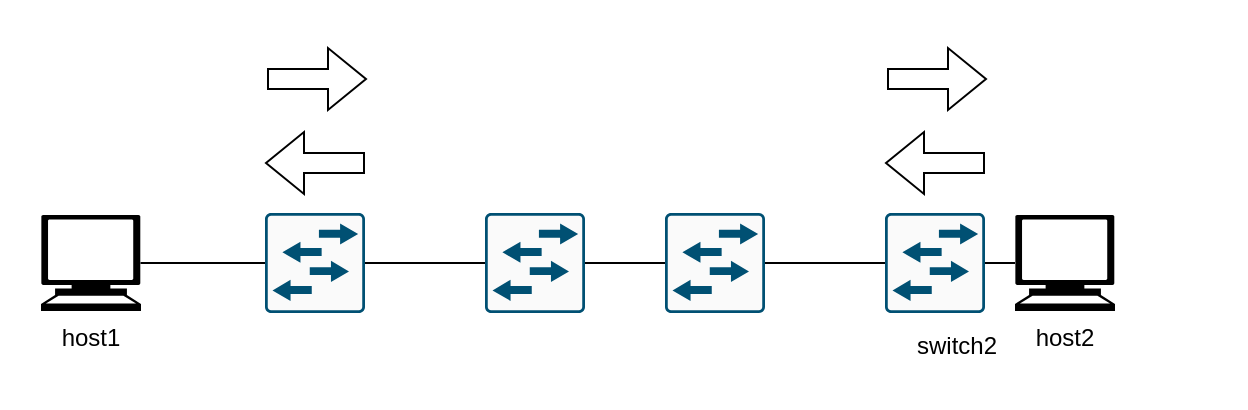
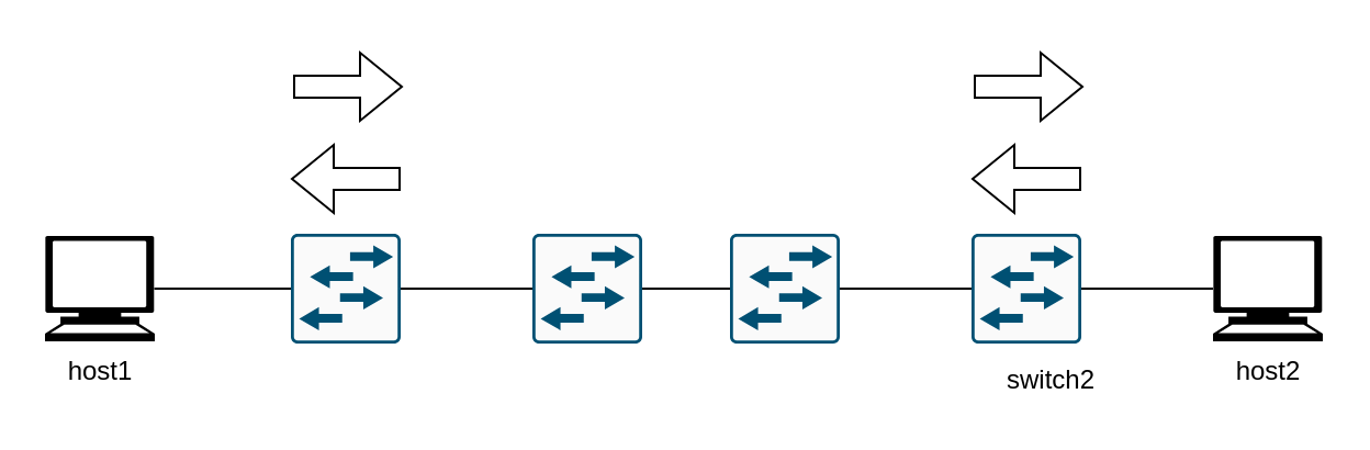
  <mxCell id="0" />
  <mxCell id="1" parent="0" />
  <mxCell id="2" value="" style="sketch=0;points=[[0.015,0.015,0],[0.985,0.015,0],[0.985,0.985,0],[0.015,0.985,0],[0.25,0,0],[0.5,0,0],[0.75,0,0],[1,0.25,0],[1,0.5,0],[1,0.75,0],[0.75,1,0],[0.5,1,0],[0.25,1,0],[0,0.75,0],[0,0.5,0],[0,0.25,0]];verticalLabelPosition=bottom;html=1;verticalAlign=top;aspect=fixed;align=center;pointerEvents=1;shape=mxgraph.cisco19.rect;prIcon=l2_switch;fillColor=#FAFAFA;strokeColor=#005073;" vertex="1" parent="1"><mxGeometry x="132" y="106" width="50" height="50" as="geometry" /></mxCell>
  <mxCell id="3" value="" style="sketch=0;points=[[0.015,0.015,0],[0.985,0.015,0],[0.985,0.985,0],[0.015,0.985,0],[0.25,0,0],[0.5,0,0],[0.75,0,0],[1,0.25,0],[1,0.5,0],[1,0.75,0],[0.75,1,0],[0.5,1,0],[0.25,1,0],[0,0.75,0],[0,0.5,0],[0,0.25,0]];verticalLabelPosition=bottom;html=1;verticalAlign=top;aspect=fixed;align=center;pointerEvents=1;shape=mxgraph.cisco19.rect;prIcon=l2_switch;fillColor=#FAFAFA;strokeColor=#005073;" vertex="1" parent="1"><mxGeometry x="242" y="106" width="50" height="50" as="geometry" /></mxCell>
  <mxCell id="4" value="" style="sketch=0;points=[[0.015,0.015,0],[0.985,0.015,0],[0.985,0.985,0],[0.015,0.985,0],[0.25,0,0],[0.5,0,0],[0.75,0,0],[1,0.25,0],[1,0.5,0],[1,0.75,0],[0.75,1,0],[0.5,1,0],[0.25,1,0],[0,0.75,0],[0,0.5,0],[0,0.25,0]];verticalLabelPosition=bottom;html=1;verticalAlign=top;aspect=fixed;align=center;pointerEvents=1;shape=mxgraph.cisco19.rect;prIcon=l2_switch;fillColor=#FAFAFA;strokeColor=#005073;" vertex="1" parent="1"><mxGeometry x="332" y="106" width="50" height="50" as="geometry" /></mxCell>
  <mxCell id="5" value="" style="sketch=0;points=[[0.015,0.015,0],[0.985,0.015,0],[0.985,0.985,0],[0.015,0.985,0],[0.25,0,0],[0.5,0,0],[0.75,0,0],[1,0.25,0],[1,0.5,0],[1,0.75,0],[0.75,1,0],[0.5,1,0],[0.25,1,0],[0,0.75,0],[0,0.5,0],[0,0.25,0]];verticalLabelPosition=bottom;html=1;verticalAlign=top;aspect=fixed;align=center;pointerEvents=1;shape=mxgraph.cisco19.rect;prIcon=l2_switch;fillColor=#FAFAFA;strokeColor=#005073;" vertex="1" parent="1"><mxGeometry x="442" y="106" width="50" height="50" as="geometry" /></mxCell>
  <mxCell id="6" value="" style="endArrow=none;html=1;rounded=0;entryX=0;entryY=0.5;entryDx=0;entryDy=0;entryPerimeter=0;exitX=0.995;exitY=0.5;exitDx=0;exitDy=0;exitPerimeter=0;" edge="1" parent="1" source="20" target="2"><mxGeometry width="50" height="50" relative="1" as="geometry"><mxPoint x="79.406" y="194.112" as="sourcePoint" /><mxPoint x="412" y="236" as="targetPoint" /></mxGeometry></mxCell>
  <mxCell id="7" value="" style="endArrow=none;html=1;rounded=0;exitX=0;exitY=0.5;exitDx=0;exitDy=0;entryX=1;entryY=0.5;entryDx=0;entryDy=0;entryPerimeter=0;exitPerimeter=0;" edge="1" parent="1" source="21" target="5"><mxGeometry width="50" height="50" relative="1" as="geometry"><mxPoint x="572" y="123" as="sourcePoint" /><mxPoint x="312" y="236" as="targetPoint" /></mxGeometry></mxCell>
  <mxCell id="8" value="" style="endArrow=none;html=1;rounded=0;exitX=1;exitY=0.5;exitDx=0;exitDy=0;exitPerimeter=0;" edge="1" parent="1" source="2" target="3"><mxGeometry width="50" height="50" relative="1" as="geometry"><mxPoint x="362" y="286" as="sourcePoint" /><mxPoint x="412" y="236" as="targetPoint" /></mxGeometry></mxCell>
  <mxCell id="9" value="" style="endArrow=none;html=1;rounded=0;entryX=0;entryY=0.5;entryDx=0;entryDy=0;entryPerimeter=0;exitX=1;exitY=0.5;exitDx=0;exitDy=0;exitPerimeter=0;" edge="1" parent="1" source="3" target="4"><mxGeometry width="50" height="50" relative="1" as="geometry"><mxPoint x="362" y="286" as="sourcePoint" /><mxPoint x="352" y="131" as="targetPoint" /></mxGeometry></mxCell>
  <mxCell id="10" value="" style="endArrow=none;html=1;rounded=0;exitX=1;exitY=0.5;exitDx=0;exitDy=0;exitPerimeter=0;entryX=0;entryY=0.5;entryDx=0;entryDy=0;entryPerimeter=0;" edge="1" parent="1" source="4" target="5"><mxGeometry width="50" height="50" relative="1" as="geometry"><mxPoint x="312" y="141" as="sourcePoint" /><mxPoint x="372" y="141" as="targetPoint" /></mxGeometry></mxCell>
  <mxCell id="11" value="" style="shape=flexArrow;endArrow=classic;html=1;rounded=0;" edge="1" parent="1"><mxGeometry width="50" height="50" relative="1" as="geometry"><mxPoint x="133" y="39" as="sourcePoint" /><mxPoint x="183" y="39" as="targetPoint" /></mxGeometry></mxCell>
  <mxCell id="12" value="" style="shape=flexArrow;endArrow=classic;html=1;rounded=0;" edge="1" parent="1"><mxGeometry width="50" height="50" relative="1" as="geometry"><mxPoint x="182" y="81" as="sourcePoint" /><mxPoint x="132" y="81" as="targetPoint" /></mxGeometry></mxCell>
  <mxCell id="13" value="" style="shape=image;html=1;verticalAlign=top;verticalLabelPosition=bottom;labelBackgroundColor=#ffffff;imageAspect=0;aspect=fixed;image=https://cdn3.iconfinder.com/data/icons/flat-actions-icons-9/792/Close_Icon-128.png" vertex="1" parent="1"><mxGeometry x="140" y="20" width="38" height="38" as="geometry" /></mxCell>
  <mxCell id="14" value="" style="shape=image;html=1;verticalAlign=top;verticalLabelPosition=bottom;labelBackgroundColor=#ffffff;imageAspect=0;aspect=fixed;image=https://cdn3.iconfinder.com/data/icons/flat-actions-icons-9/792/Close_Icon-128.png" vertex="1" parent="1"><mxGeometry x="140" y="62" width="38" height="38" as="geometry" /></mxCell>
  <mxCell id="15" value="" style="shape=flexArrow;endArrow=classic;html=1;rounded=0;" edge="1" parent="1"><mxGeometry width="50" height="50" relative="1" as="geometry"><mxPoint x="443" y="39" as="sourcePoint" /><mxPoint x="493" y="39" as="targetPoint" /></mxGeometry></mxCell>
  <mxCell id="16" value="" style="shape=flexArrow;endArrow=classic;html=1;rounded=0;" edge="1" parent="1"><mxGeometry width="50" height="50" relative="1" as="geometry"><mxPoint x="492" y="81" as="sourcePoint" /><mxPoint x="442" y="81" as="targetPoint" /></mxGeometry></mxCell>
  <mxCell id="17" value="" style="shape=image;html=1;verticalAlign=top;verticalLabelPosition=bottom;labelBackgroundColor=#ffffff;imageAspect=0;aspect=fixed;image=https://cdn3.iconfinder.com/data/icons/flat-actions-icons-9/792/Close_Icon-128.png" vertex="1" parent="1"><mxGeometry x="450" y="20" width="38" height="38" as="geometry" /></mxCell>
  <mxCell id="18" value="" style="shape=image;html=1;verticalAlign=top;verticalLabelPosition=bottom;labelBackgroundColor=#ffffff;imageAspect=0;aspect=fixed;image=https://cdn3.iconfinder.com/data/icons/flat-actions-icons-9/792/Close_Icon-128.png" vertex="1" parent="1"><mxGeometry x="450" y="62" width="38" height="38" as="geometry" /></mxCell>
  <mxCell id="19" value="switch2" style="text;html=1;align=center;verticalAlign=middle;resizable=0;points=[];autosize=1;strokeColor=none;fillColor=none;" vertex="1" parent="1"><mxGeometry x="448" y="163" width="60" height="20" as="geometry" /></mxCell>
  <mxCell id="20" value="&lt;span&gt;host1&lt;/span&gt;" style="shape=mxgraph.signs.tech.computer;html=1;pointerEvents=1;fillColor=#000000;strokeColor=none;verticalLabelPosition=bottom;verticalAlign=top;align=center;" vertex="1" parent="1"><mxGeometry x="20" y="107" width="50" height="48" as="geometry" /></mxCell>
- <mxCell id="21" value="&lt;span&gt;host2&lt;/span&gt;" style="shape=mxgraph.signs.tech.computer;html=1;pointerEvents=1;fillColor=#000000;strokeColor=none;verticalLabelPosition=bottom;verticalAlign=top;align=center;" vertex="1" parent="1"><mxGeometry x="507" y="107" width="50" height="48" as="geometry" /></mxCell>
+ <mxCell id="21" value="&lt;span&gt;host2&lt;/span&gt;" style="shape=mxgraph.signs.tech.computer;html=1;pointerEvents=1;fillColor=#000000;strokeColor=none;verticalLabelPosition=bottom;verticalAlign=top;align=center;" vertex="1" parent="1"><mxGeometry x="552" y="107" width="50" height="48" as="geometry" /></mxCell>
